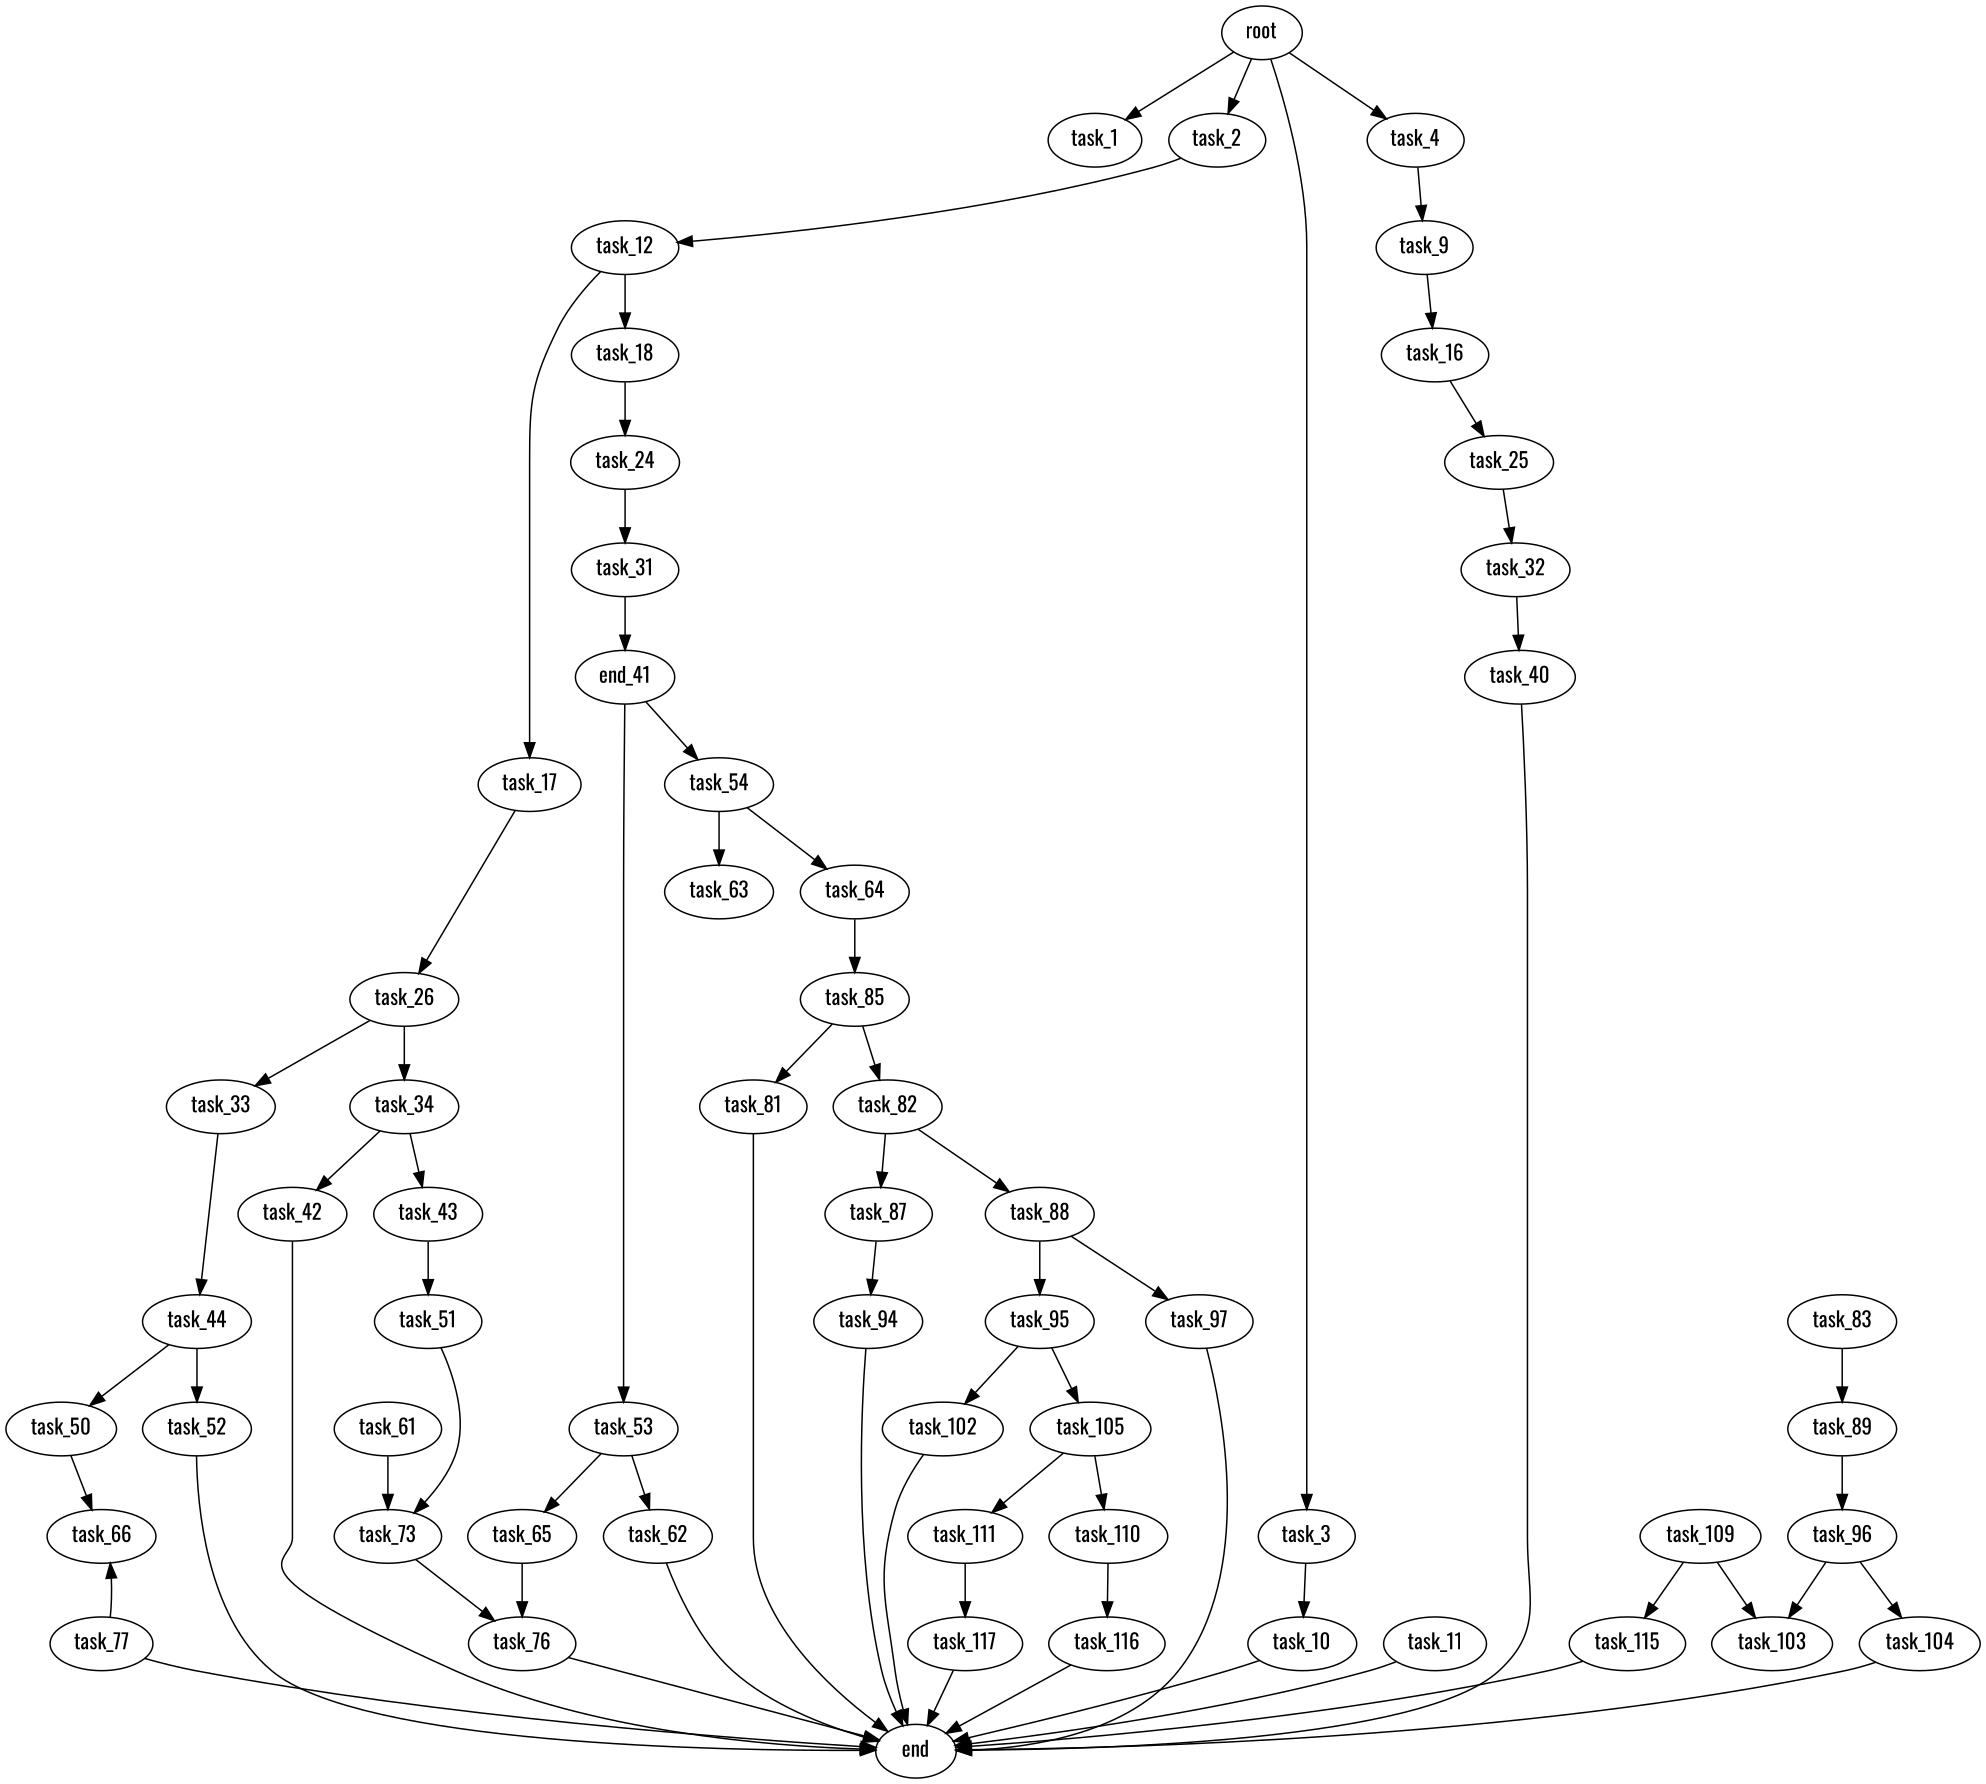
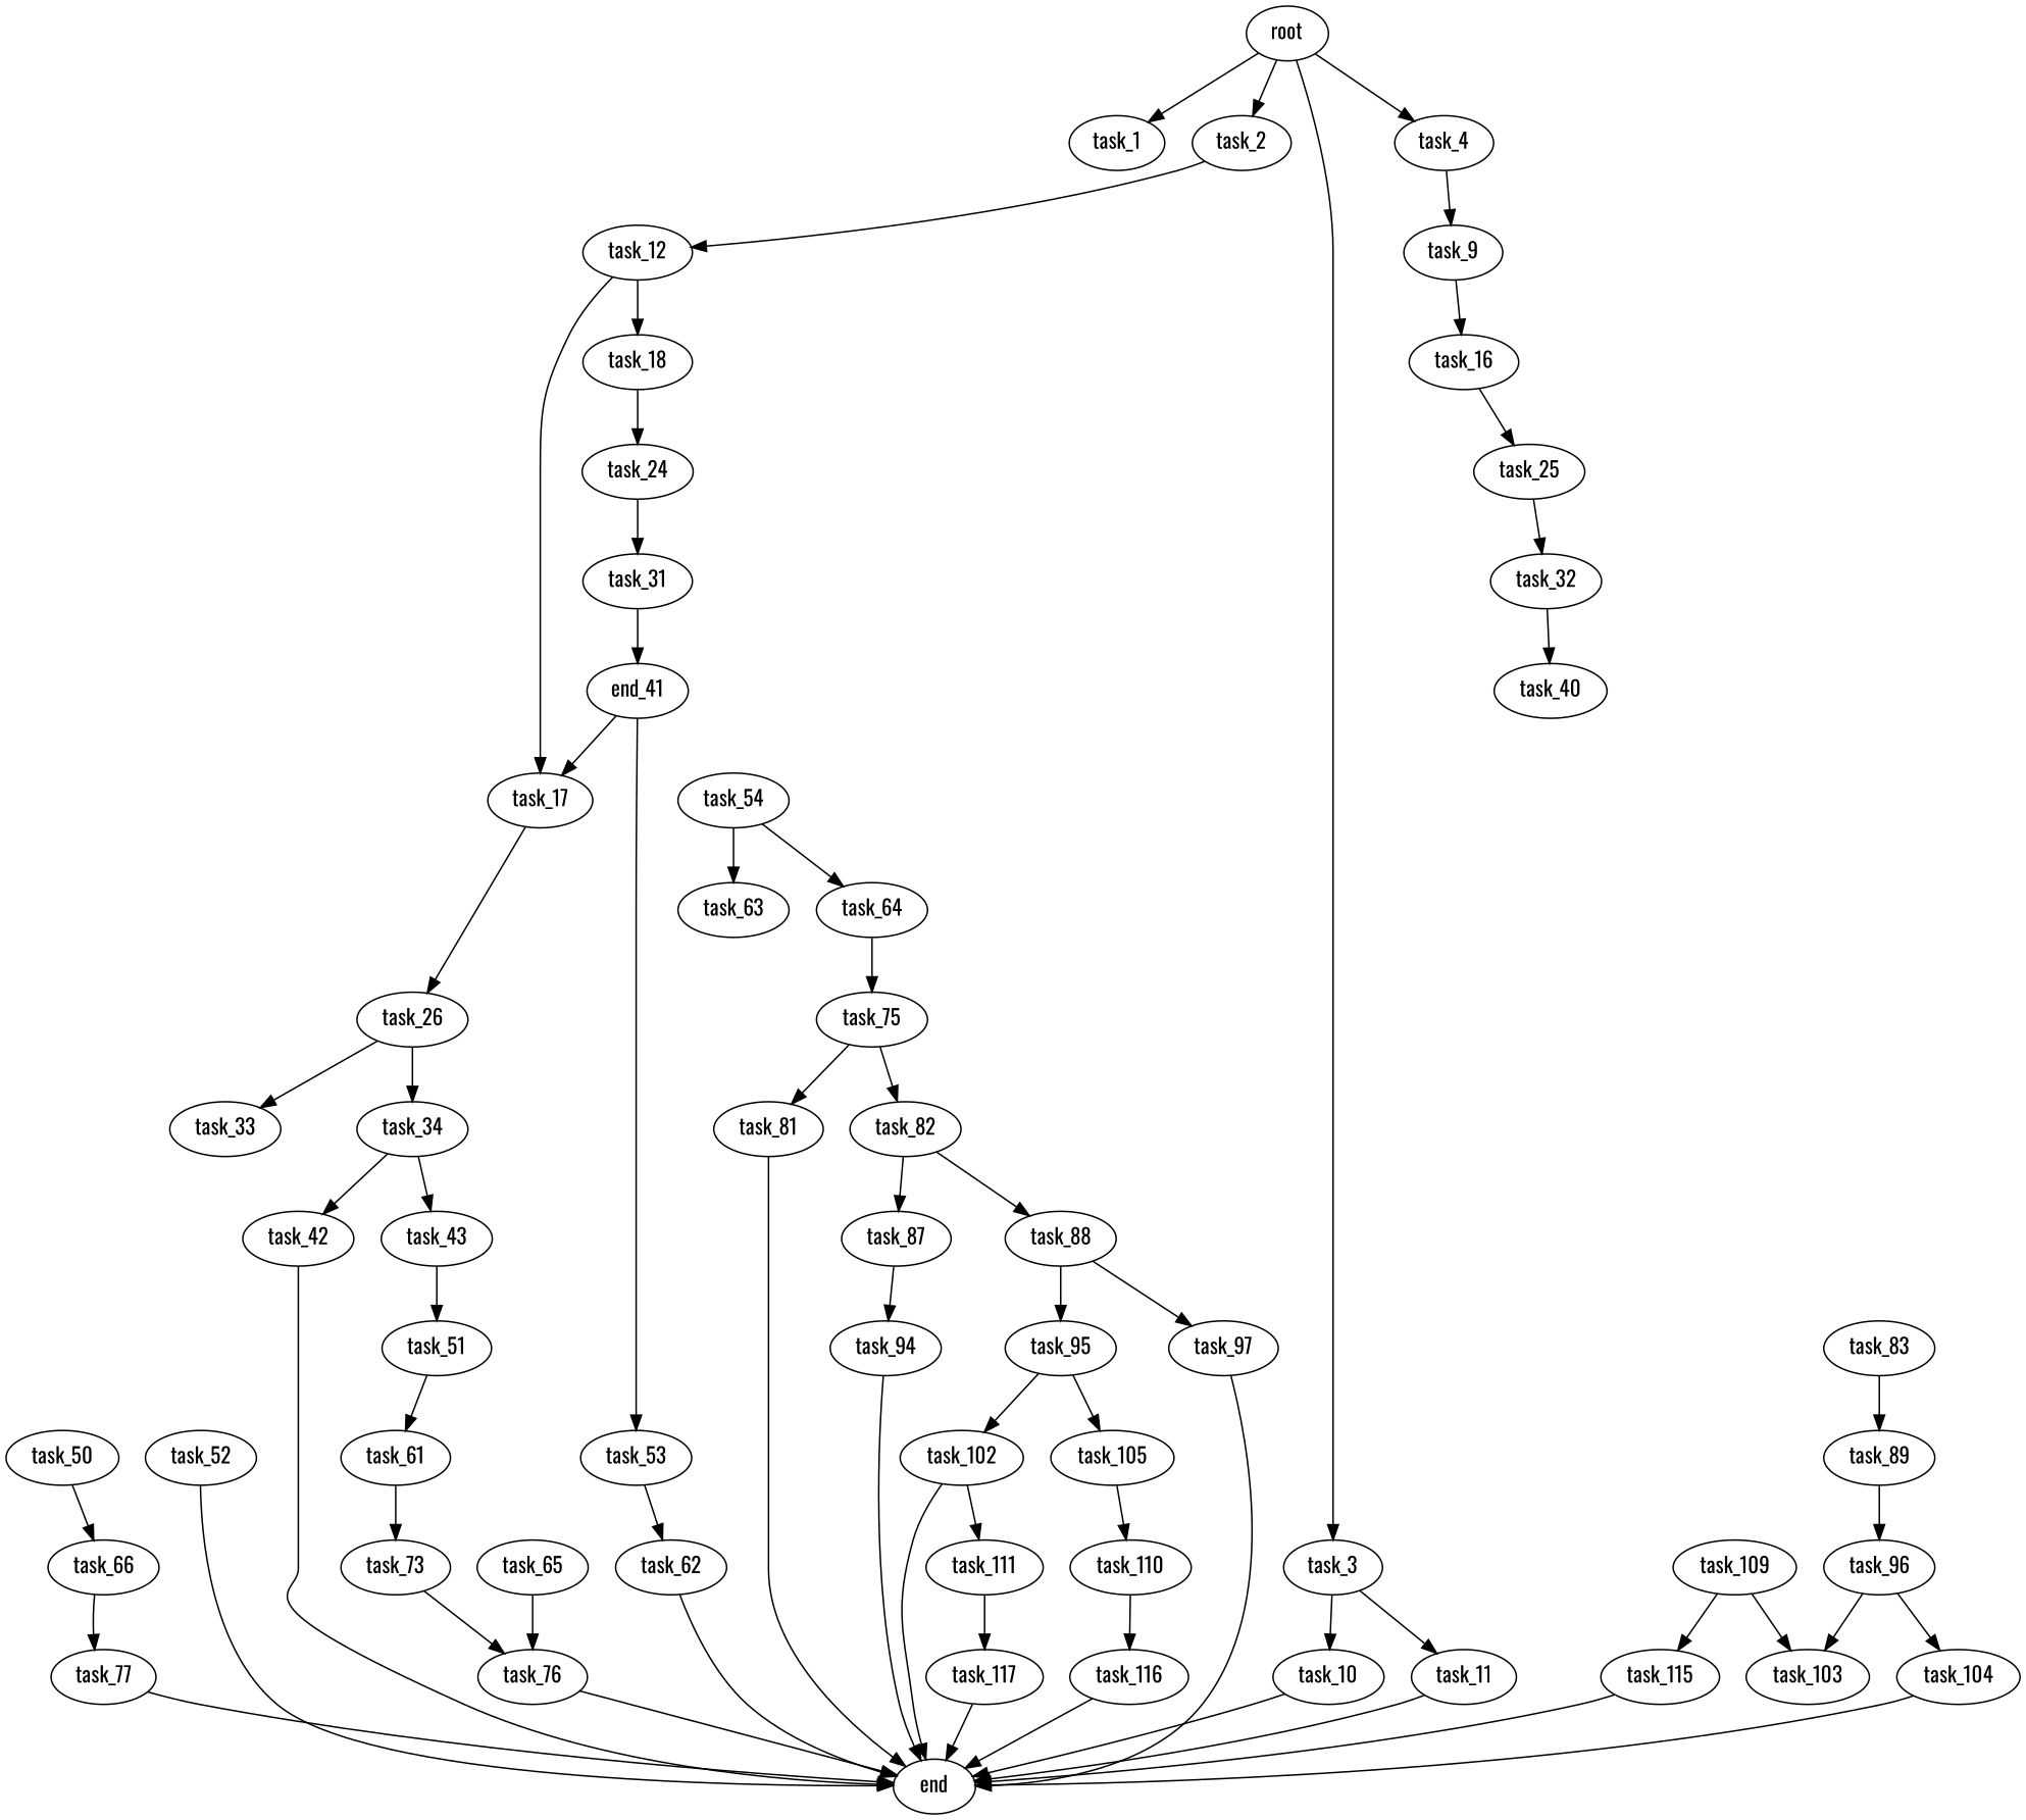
  digraph {
    fontname=Oswald
    node [fontname=Oswald]
    edge [fontname=Oswald]
    root
    task_1
    task_2
    task_3
    task_4
    task_12
    task_10
    task_11
    task_9
    task_17
    task_18
    end
    task_16
    task_25
    task_26
    task_24
    task_32
    task_33
    task_34
    task_31
    n21 [label=end_41]
    task_40
-   task_44
    task_42
    task_43
    task_53
    task_54
    task_50
    task_52
    task_51
    task_62
    task_65
    task_63
    task_64
    task_61
    task_66
    task_77
    task_73
    task_76
-   task_75 [label=task_85]
+   task_75
    task_81
    task_82
    task_87
    task_88
    task_83
    task_89
    task_94
    task_95
    task_97
    task_96
    task_102
    task_105
    task_103
    task_104
    task_110
    task_111
    task_109
    task_115
    task_116
    task_117
    root -> task_1
    root -> task_2
    root -> task_3
    root -> task_4
    task_2 -> task_12
    task_3 -> task_10
+   task_3 -> task_11
    task_4 -> task_9
    task_12 -> task_17
    task_12 -> task_18
    task_10 -> end
    task_11 -> end
    task_9 -> task_16
    task_17 -> task_26
    task_18 -> task_24
    task_16 -> task_25
    task_25 -> task_32
    task_26 -> task_33
    task_26 -> task_34
    task_24 -> task_31
    task_32 -> task_40
-   task_33 -> task_44
    task_34 -> task_42
    task_34 -> task_43
    task_31 -> n21
    n21 -> task_53
-   n21 -> task_54
-   task_40 -> end
-   task_44 -> task_50
-   task_44 -> task_52
+   n21 -> task_17
    task_42 -> end
    task_43 -> task_51
    task_53 -> task_62
-   task_53 -> task_65
    task_54 -> task_63
    task_54 -> task_64
    task_50 -> task_66
    task_52 -> end
-   task_51 -> task_73
+   task_51 -> task_61
    task_62 -> end
    task_65 -> task_76
    task_64 -> task_75
    task_61 -> task_73
-   task_77 -> task_66
+   task_66 -> task_77
    task_77 -> end
    task_73 -> task_76
    task_76 -> end
    task_75 -> task_81
    task_75 -> task_82
    task_81 -> end
    task_82 -> task_87
    task_82 -> task_88
    task_87 -> task_94
    task_88 -> task_95
    task_88 -> task_97
    task_83 -> task_89
    task_89 -> task_96
    task_94 -> end
    task_95 -> task_102
    task_95 -> task_105
    task_97 -> end
    task_96 -> task_103
    task_96 -> task_104
    task_102 -> end
    task_105 -> task_110
-   task_105 -> task_111
+   task_102 -> task_111
    task_104 -> end
    task_110 -> task_116
    task_111 -> task_117
    task_109 -> task_103
    task_109 -> task_115
    task_115 -> end
    task_116 -> end
    task_117 -> end
  }
